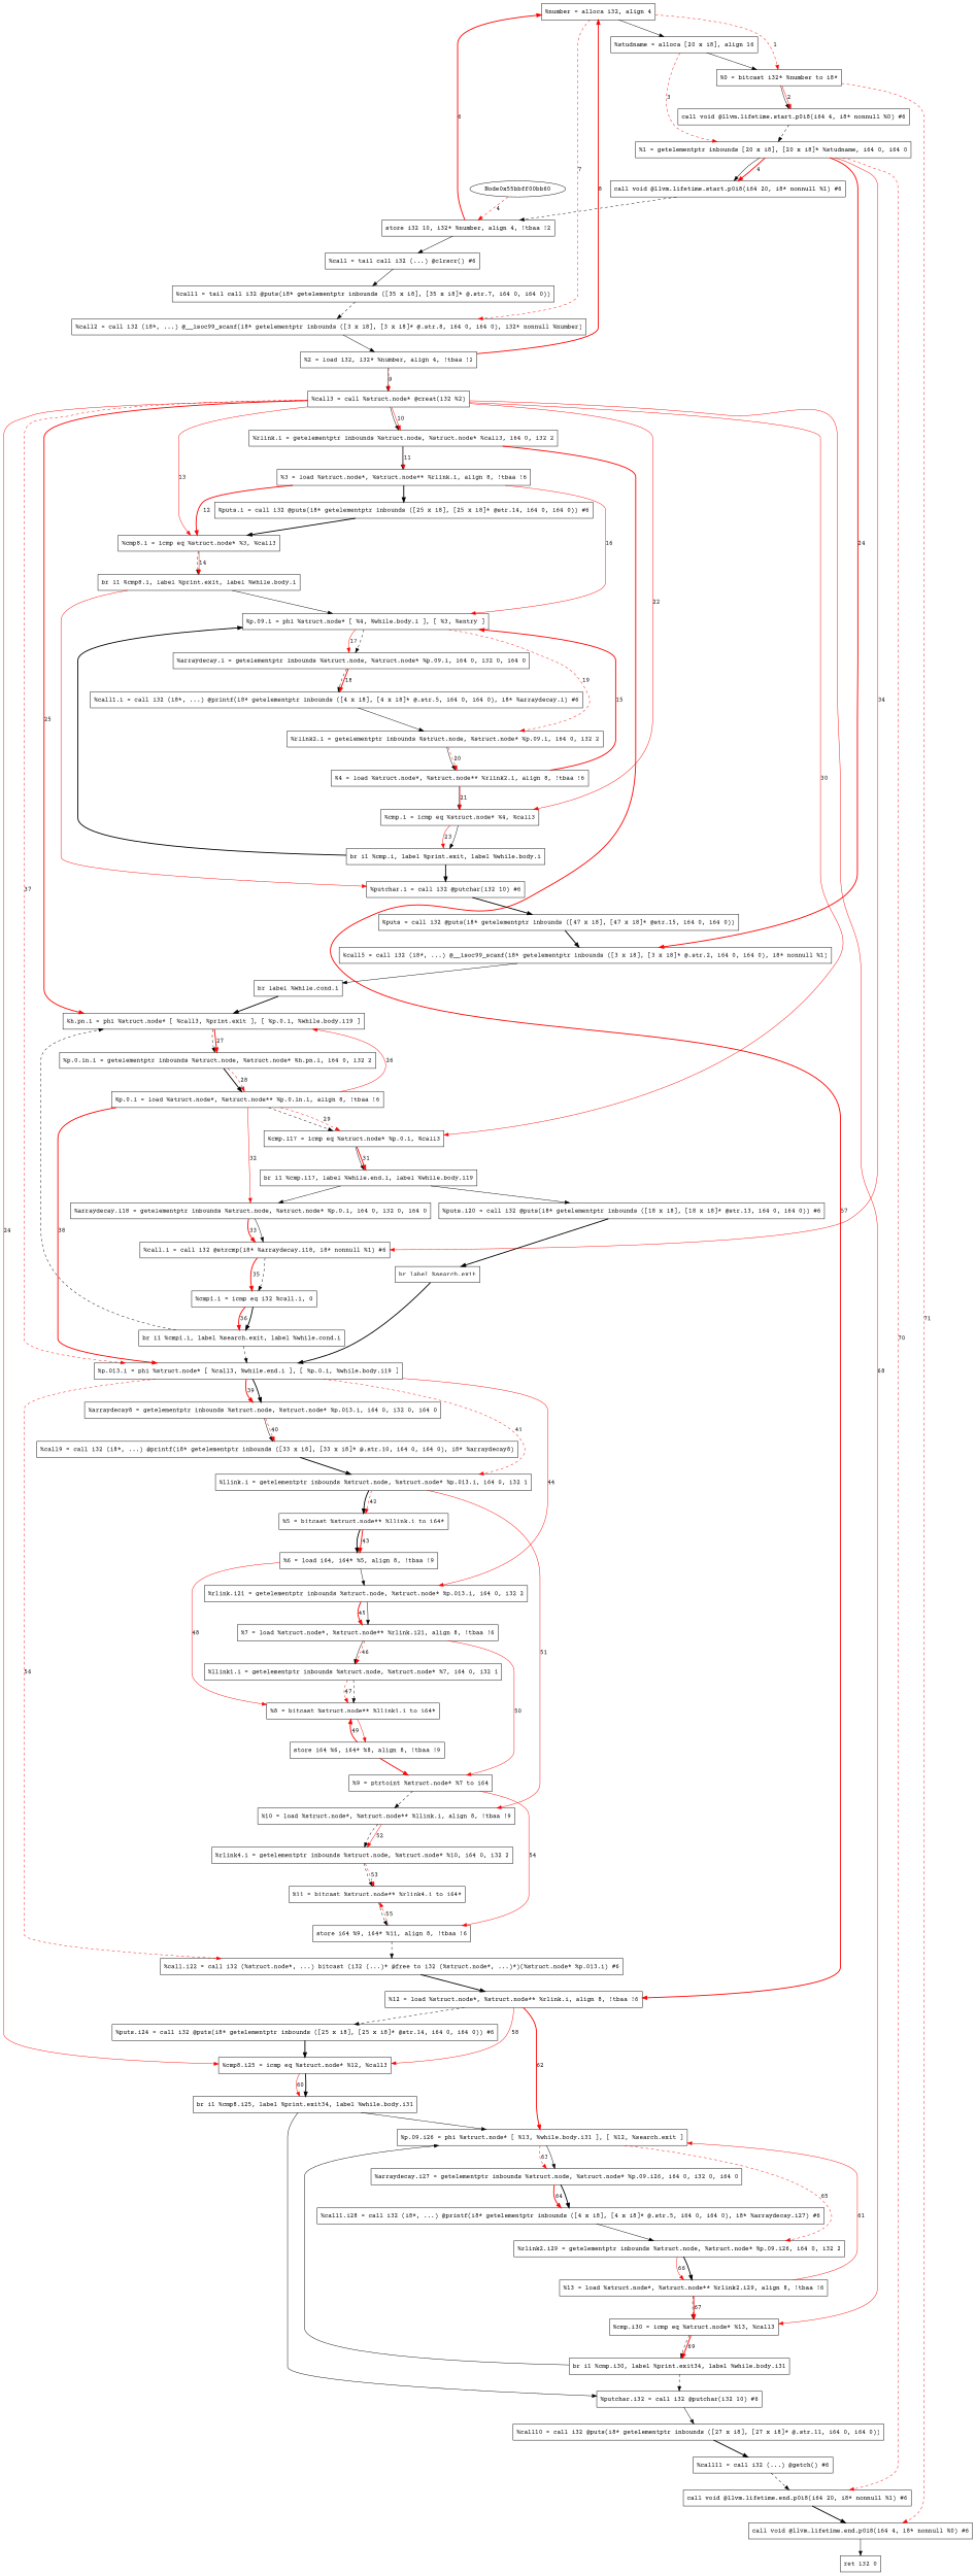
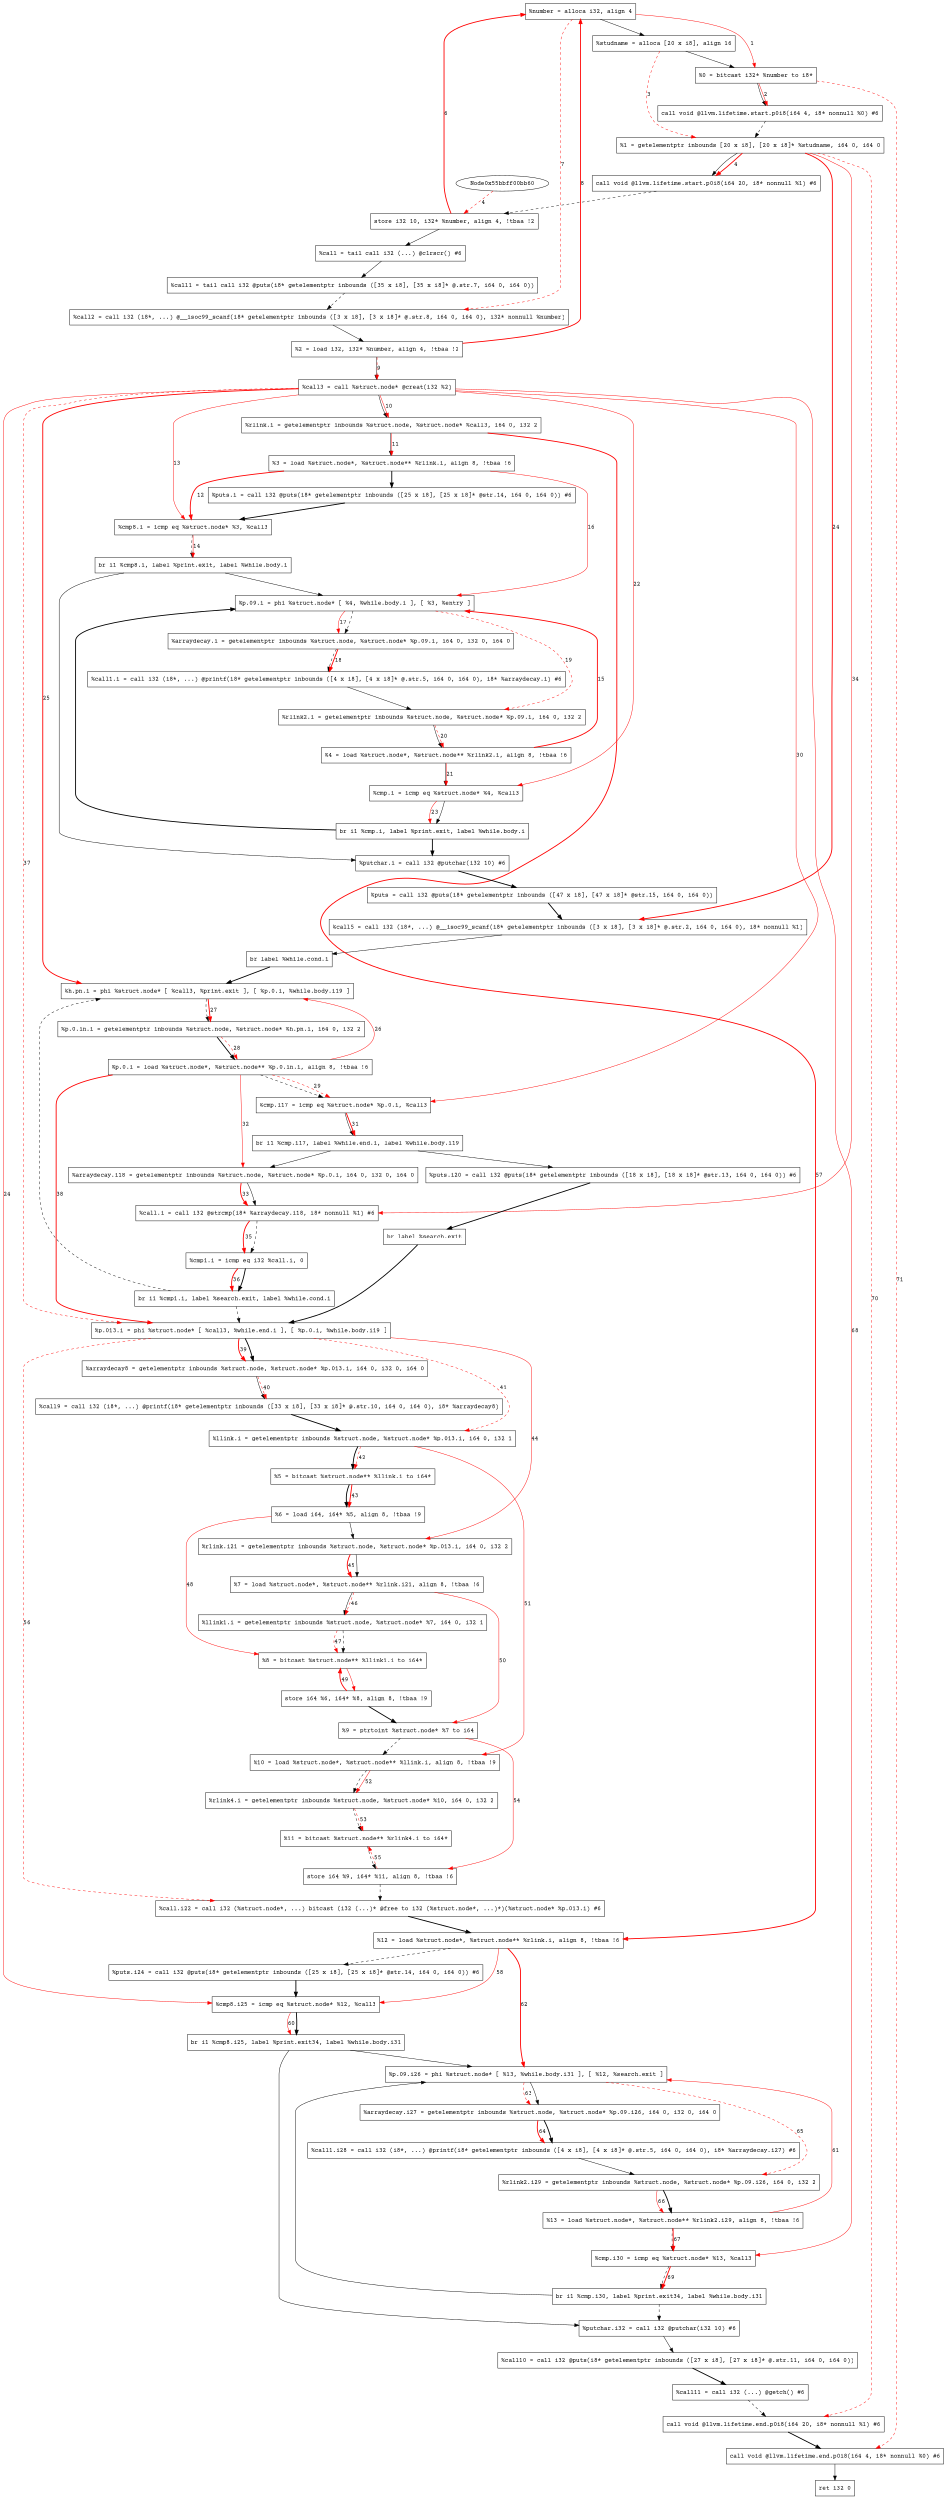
  digraph {
    fontname="Courier Prime"
    node [fontname="Courier Prime" shape=record]
    edge [fontname="Courier Prime" style=solid]
    n1 [label="  %number = alloca i32, align 4"]
    n2 [label="  %studname = alloca [20 x i8], align 16"]
    n3 [label="  %0 = bitcast i32* %number to i8*"]
    n4 [label="  %call2 = call i32 (i8*, ...) @__isoc99_scanf(i8* getelementptr inbounds ([3 x i8], [3 x i8]* @.str.8, i64 0, i64 0), i32* nonnull %number)"]
    n5 [label="  %1 = getelementptr inbounds [20 x i8], [20 x i8]* %studname, i64 0, i64 0"]
    n6 [label="  call void @llvm.lifetime.start.p0i8(i64 4, i8* nonnull %0) #6"]
    n7 [label="  call void @llvm.lifetime.end.p0i8(i64 4, i8* nonnull %0) #6"]
    n8 [label="  %2 = load i32, i32* %number, align 4, !tbaa !2"]
    n9 [label="  %call3 = call %struct.node* @creat(i32 %2)"]
    n10 [label="  call void @llvm.lifetime.start.p0i8(i64 20, i8* nonnull %1) #6"]
    n11 [label="  %call5 = call i32 (i8*, ...) @__isoc99_scanf(i8* getelementptr inbounds ([3 x i8], [3 x i8]* @.str.2, i64 0, i64 0), i8* nonnull %1)"]
    n12 [label="  %call.i = call i32 @strcmp(i8* %arraydecay.i18, i8* nonnull %1) #6"]
    n13 [label="  call void @llvm.lifetime.end.p0i8(i64 20, i8* nonnull %1) #6"]
    n14 [label="  ret i32 0"]
    n15 [label="  store i32 10, i32* %number, align 4, !tbaa !2"]
    n16 [label="  br label %while.cond.i"]
    n17 [label="  %cmp1.i = icmp eq i32 %call.i, 0"]
    n18 [label="  %call = tail call i32 (...) @clrscr() #6"]
    n19 [label="  %call1 = tail call i32 @puts(i8* getelementptr inbounds ([35 x i8], [35 x i8]* @.str.7, i64 0, i64 0))"]
    n20 [label="  %rlink.i = getelementptr inbounds %struct.node, %struct.node* %call3, i64 0, i32 2"]
    n21 [label="  %cmp8.i = icmp eq %struct.node* %3, %call3"]
    n22 [label="  %cmp.i = icmp eq %struct.node* %4, %call3"]
    n23 [label="  %h.pn.i = phi %struct.node* [ %call3, %print.exit ], [ %p.0.i, %while.body.i19 ]"]
    n24 [label="  %cmp.i17 = icmp eq %struct.node* %p.0.i, %call3"]
    n25 [label="  %p.013.i = phi %struct.node* [ %call3, %while.end.i ], [ %p.0.i, %while.body.i19 ]"]
    n26 [label="  %cmp8.i25 = icmp eq %struct.node* %12, %call3"]
    n27 [label="  %cmp.i30 = icmp eq %struct.node* %13, %call3"]
    n28 [label="  %3 = load %struct.node*, %struct.node** %rlink.i, align 8, !tbaa !6"]
    n29 [label="  %12 = load %struct.node*, %struct.node** %rlink.i, align 8, !tbaa !6"]
    n30 [label="  br i1 %cmp8.i, label %print.exit, label %while.body.i"]
    n31 [label="  br i1 %cmp.i, label %print.exit, label %while.body.i"]
    n32 [label="  %p.0.in.i = getelementptr inbounds %struct.node, %struct.node* %h.pn.i, i64 0, i32 2"]
    n33 [label="  br i1 %cmp.i17, label %while.end.i, label %while.body.i19"]
    n34 [label="  %arraydecay8 = getelementptr inbounds %struct.node, %struct.node* %p.013.i, i64 0, i32 0, i64 0"]
    n35 [label="  %llink.i = getelementptr inbounds %struct.node, %struct.node* %p.013.i, i64 0, i32 1"]
    n36 [label="  %rlink.i21 = getelementptr inbounds %struct.node, %struct.node* %p.013.i, i64 0, i32 2"]
    n37 [label="  %call.i22 = call i32 (%struct.node*, ...) bitcast (i32 (...)* @free to i32 (%struct.node*, ...)*)(%struct.node* %p.013.i) #6"]
    n38 [label="  br i1 %cmp8.i25, label %print.exit34, label %while.body.i31"]
    n39 [label="  br i1 %cmp.i30, label %print.exit34, label %while.body.i31"]
    n40 [label="  %puts.i = call i32 @puts(i8* getelementptr inbounds ([25 x i8], [25 x i8]* @str.14, i64 0, i64 0)) #6"]
    n41 [label="  %p.09.i = phi %struct.node* [ %4, %while.body.i ], [ %3, %entry ]"]
    n42 [label="  %puts.i24 = call i32 @puts(i8* getelementptr inbounds ([25 x i8], [25 x i8]* @str.14, i64 0, i64 0)) #6"]
    n43 [label="  %p.09.i26 = phi %struct.node* [ %13, %while.body.i31 ], [ %12, %search.exit ]"]
    n44 [label="  %arraydecay.i = getelementptr inbounds %struct.node, %struct.node* %p.09.i, i64 0, i32 0, i64 0"]
    n45 [label="  %rlink2.i = getelementptr inbounds %struct.node, %struct.node* %p.09.i, i64 0, i32 2"]
    n46 [label="  %putchar.i = call i32 @putchar(i32 10) #6"]
    n47 [label="  %puts = call i32 @puts(i8* getelementptr inbounds ([47 x i8], [47 x i8]* @str.15, i64 0, i64 0))"]
    n48 [label="  %call1.i = call i32 (i8*, ...) @printf(i8* getelementptr inbounds ([4 x i8], [4 x i8]* @.str.5, i64 0, i64 0), i8* %arraydecay.i) #6"]
    n49 [label="  %4 = load %struct.node*, %struct.node** %rlink2.i, align 8, !tbaa !6"]
    n50 [label="  %p.0.i = load %struct.node*, %struct.node** %p.0.in.i, align 8, !tbaa !6"]
    n51 [label="  %arraydecay.i18 = getelementptr inbounds %struct.node, %struct.node* %p.0.i, i64 0, i32 0, i64 0"]
    n52 [label="  %puts.i20 = call i32 @puts(i8* getelementptr inbounds ([18 x i8], [18 x i8]* @str.13, i64 0, i64 0)) #6"]
    n53 [label="  br label %search.exit"]
    n54 [label="  br i1 %cmp1.i, label %search.exit, label %while.cond.i"]
    n55 [label="  %call9 = call i32 (i8*, ...) @printf(i8* getelementptr inbounds ([33 x i8], [33 x i8]* @.str.10, i64 0, i64 0), i8* %arraydecay8)"]
    n56 [label="  %5 = bitcast %struct.node** %llink.i to i64*"]
    n57 [label="  %10 = load %struct.node*, %struct.node** %llink.i, align 8, !tbaa !9"]
    n58 [label="  %7 = load %struct.node*, %struct.node** %rlink.i21, align 8, !tbaa !6"]
    n59 [label="  %6 = load i64, i64* %5, align 8, !tbaa !9"]
    n60 [label="  %rlink4.i = getelementptr inbounds %struct.node, %struct.node* %10, i64 0, i32 2"]
    n61 [label="  %8 = bitcast %struct.node** %llink1.i to i64*"]
    n62 [label="  store i64 %6, i64* %8, align 8, !tbaa !9"]
    n63 [label="  %9 = ptrtoint %struct.node* %7 to i64"]
    n64 [label="  %llink1.i = getelementptr inbounds %struct.node, %struct.node* %7, i64 0, i32 1"]
    n65 [label="  store i64 %9, i64* %11, align 8, !tbaa !6"]
    n66 [label="  %11 = bitcast %struct.node** %rlink4.i to i64*"]
    n67 [label="  %arraydecay.i27 = getelementptr inbounds %struct.node, %struct.node* %p.09.i26, i64 0, i32 0, i64 0"]
    n68 [label="  %rlink2.i29 = getelementptr inbounds %struct.node, %struct.node* %p.09.i26, i64 0, i32 2"]
    n69 [label="  %putchar.i32 = call i32 @putchar(i32 10) #6"]
    n70 [label="  %call10 = call i32 @puts(i8* getelementptr inbounds ([27 x i8], [27 x i8]* @.str.11, i64 0, i64 0))"]
    n71 [label="  %call1.i28 = call i32 (i8*, ...) @printf(i8* getelementptr inbounds ([4 x i8], [4 x i8]* @.str.5, i64 0, i64 0), i8* %arraydecay.i27) #6"]
    n72 [label="  %13 = load %struct.node*, %struct.node** %rlink2.i29, align 8, !tbaa !6"]
    n73 [label="  %call11 = call i32 (...) @getch() #6"]
    Node0x55bbff00bb60 [shape=""]
    n1 -> n2
-   n1 -> n3 [color=red label=1 style=dashed]
+   n1 -> n3 [color=red label=1]
    n1 -> n4 [color=red label=7 style=dashed]
    n2 -> n3
    n2 -> n5 [color=red label=3 style=dashed]
    n3 -> n6
    n3 -> n6 [color=red label=2]
    n3 -> n7 [color=red label=71 style=dashed]
    n4 -> n8
    n5 -> n10
    n5 -> n10 [color=red label=4 style=bold]
    n5 -> n11 [color=red label=24 style=bold]
    n5 -> n12 [color=red label=34]
    n5 -> n13 [color=red label=70 style=dashed]
    n6 -> n5 [style=dashed]
    n7 -> n14
    n8 -> n1 [color=red label=8 style=bold]
    n8 -> n9
    n8 -> n9 [color=red label=9 style=dashed]
    n9 -> n20
    n9 -> n20 [color=red label=10]
    n9 -> n21 [color=red label=13]
    n9 -> n22 [color=red label=22]
    n9 -> n23 [color=red label=25 style=bold]
    n9 -> n24 [color=red label=30]
    n9 -> n25 [color=red label=37 style=dashed]
    n9 -> n26 [color=red label=24]
    n9 -> n27 [color=red label=68]
    n10 -> n15 [style=dashed]
    n11 -> n16
    n12 -> n17 [style=dashed]
    n12 -> n17 [color=red label=35 style=bold]
    n13 -> n7 [style=bold]
    n15 -> n1 [color=red label=6 style=bold]
    n15 -> n18
    n16 -> n23 [style=bold]
    n17 -> n54 [style=bold]
    n17 -> n54 [color=red label=36 style=bold]
    n18 -> n19
    n19 -> n4 [style=dashed]
    n20 -> n28
    n20 -> n28 [color=red label=11]
    n20 -> n29 [color=red label=57 style=bold]
    n21 -> n30 [style=dashed]
    n21 -> n30 [color=red label=14]
    n22 -> n31
    n22 -> n31 [color=red label=23]
    n23 -> n32 [style=dashed]
    n23 -> n32 [color=red label=27 style=bold]
    n24 -> n33
    n24 -> n33 [color=red label=31 style=bold]
    n25 -> n34 [style=bold]
    n25 -> n34 [color=red label=39 style=bold]
    n25 -> n35 [color=red label=41 style=dashed]
    n25 -> n36 [color=red label=44]
    n25 -> n37 [color=red label=56 style=dashed]
    n26 -> n38 [style=bold]
    n26 -> n38 [color=red label=60]
    n27 -> n39 [style=dashed]
    n27 -> n39 [color=red label=69 style=bold]
    n28 -> n21 [color=red label=12 style=bold]
    n28 -> n40 [style=bold]
    n28 -> n41 [color=red label=16]
    n29 -> n26 [color=red label=58]
    n29 -> n42 [style=dashed]
    n29 -> n43 [color=red label=62 style=bold]
    n30 -> n41
-   n30 -> n46 [color=red]
+   n30 -> n46
    n31 -> n41 [style=bold]
    n31 -> n46 [style=bold]
    n32 -> n50 [style=bold]
    n32 -> n50 [color=red label=28 style=dashed]
    n33 -> n51
    n33 -> n52
    n34 -> n55
    n34 -> n55 [color=red label=40 style=dashed]
    n35 -> n56 [style=bold]
    n35 -> n56 [color=red label=42 style=dashed]
    n35 -> n57 [color=red label=51]
    n36 -> n58
    n36 -> n58 [color=red label=45 style=bold]
    n37 -> n29 [style=bold]
    n38 -> n43
    n38 -> n69
    n39 -> n43
    n39 -> n69 [style=dashed]
    n40 -> n21 [style=bold]
    n41 -> n44 [style=dashed]
    n41 -> n44 [color=red label=17]
    n41 -> n45 [color=red label=19 style=dashed]
    n42 -> n26 [style=bold]
    n43 -> n67
    n43 -> n67 [color=red label=63 style=dashed]
    n43 -> n68 [color=red label=65 style=dashed]
    n44 -> n48 [style=dashed]
    n44 -> n48 [color=red label=18 style=bold]
    n45 -> n49
    n45 -> n49 [color=red label=20 style=dashed]
    n46 -> n47 [style=bold]
    n47 -> n11 [style=bold]
    n48 -> n45
    n49 -> n22
    n49 -> n22 [color=red label=21]
    n49 -> n41 [color=red label=15 style=bold]
    n50 -> n23 [color=red label=26]
    n50 -> n24 [style=dashed]
    n50 -> n24 [color=red label=29 style=dashed]
    n50 -> n25 [color=red label=38 style=bold]
    n50 -> n51 [color=red label=32]
    n51 -> n12
    n51 -> n12 [color=red label=33 style=bold]
    n52 -> n53 [style=bold]
    n53 -> n25 [style=bold]
    n54 -> n23 [style=dashed]
    n54 -> n25 [style=dashed]
    n55 -> n35 [style=bold]
    n56 -> n59 [style=bold]
    n56 -> n59 [color=red label=43 style=bold]
    n57 -> n60 [style=dashed]
    n57 -> n60 [color=red label=52]
    n58 -> n63 [color=red label=50]
    n58 -> n64
    n58 -> n64 [color=red label=46 style=dashed]
    n59 -> n36
    n59 -> n61 [color=red label=48]
    n60 -> n66 [style=dashed]
    n60 -> n66 [color=red label=53 style=dashed]
    n61 -> n62 [color=red]
    n62 -> n61 [color=red label=49 style=bold]
-   n62 -> n63 [style=bold color=red]
+   n62 -> n63 [style=bold]
    n63 -> n57 [style=dashed]
    n63 -> n65 [color=red label=54]
    n64 -> n61 [style=dashed]
    n64 -> n61 [color=red label=47 style=dashed]
    n65 -> n37 [style=dashed]
    n65 -> n66 [color=red label=55 style=dashed]
    n66 -> n65 [style=dashed]
    n67 -> n71 [style=bold]
    n67 -> n71 [color=red label=64 style=bold]
    n68 -> n72 [style=bold]
    n68 -> n72 [color=red label=66]
    n69 -> n70
    n70 -> n73 [style=bold]
    n71 -> n68
    n72 -> n27 [style=dashed]
    n72 -> n27 [color=red label=67 style=bold]
    n72 -> n43 [color=red label=61]
    n73 -> n13 [style=dashed]
    Node0x55bbff00bb60 -> n15 [color=red label=4 style=dashed]
  }
